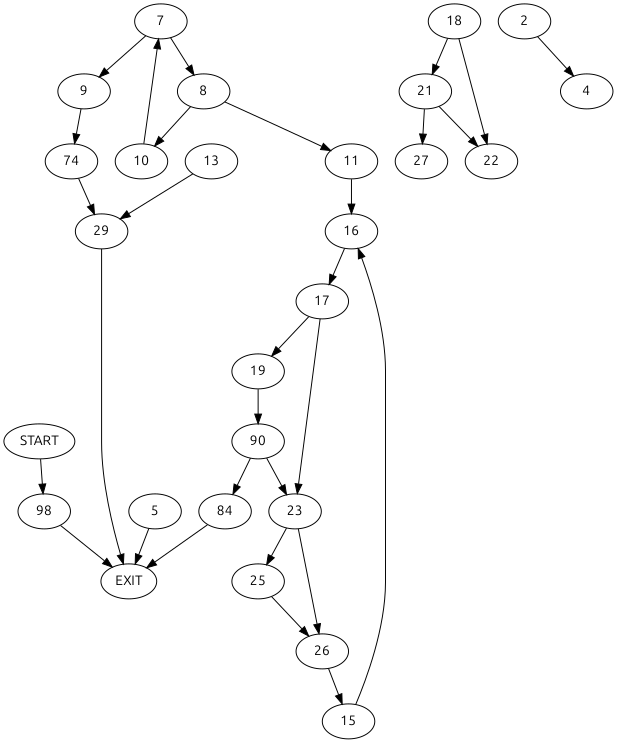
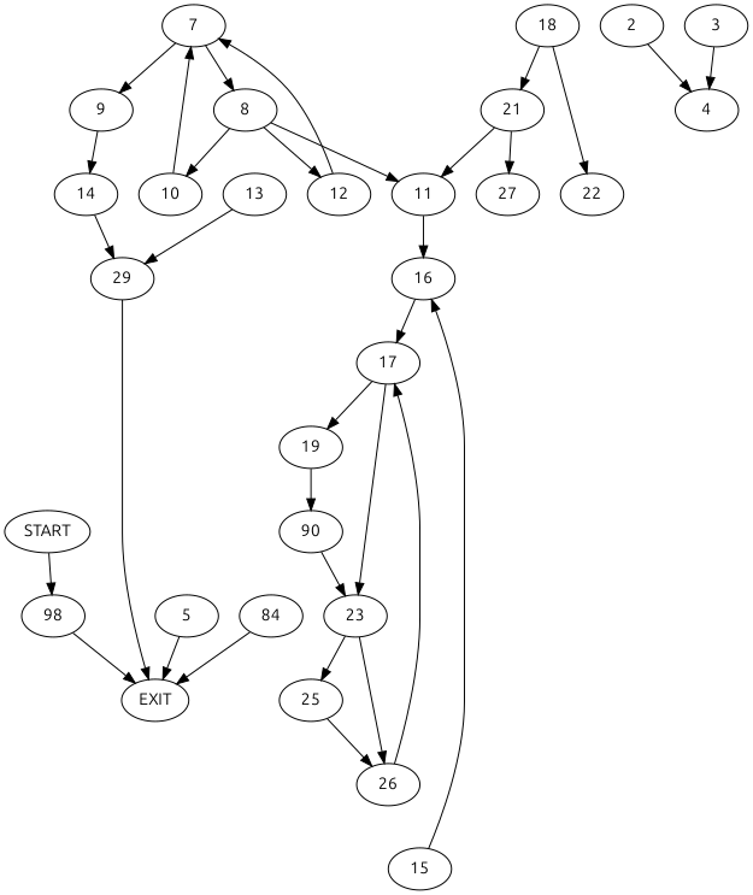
  digraph {
    fontname=Ubuntu
    node [fontname=Ubuntu]
    edge [fontname=Ubuntu]
    n1 [label=START]
    n2 [label=98]
    n3 [label=EXIT]
    2
    4
+   3
    5
    7
    8
    9
    10
    11
-   14 [label=74]
+   12
+   14
    16
    13
    29
    15
    17
    19
    23
    18
    21
    22
    n25 [label=90]
    27
    n27 [label=84]
    25
    26
    n1 -> n2
    n2 -> n3
    2 -> 4
+   3 -> 4
    5 -> n3
    7 -> 8
    7 -> 9
    8 -> 10
    8 -> 11
+   8 -> 12
    9 -> 14
    10 -> 7
    11 -> 16
+   12 -> 7
    14 -> 29
    16 -> 17
    13 -> 29
    29 -> n3
    15 -> 16
    17 -> 19
    17 -> 23
    19 -> n25
    23 -> 25
    23 -> 26
    18 -> 21
    18 -> 22
-   21 -> 22
+   21 -> 11
    21 -> 27
    n25 -> 23
-   n25 -> n27
    n27 -> n3
    25 -> 26
-   26 -> 15
+   26 -> 17
  }
